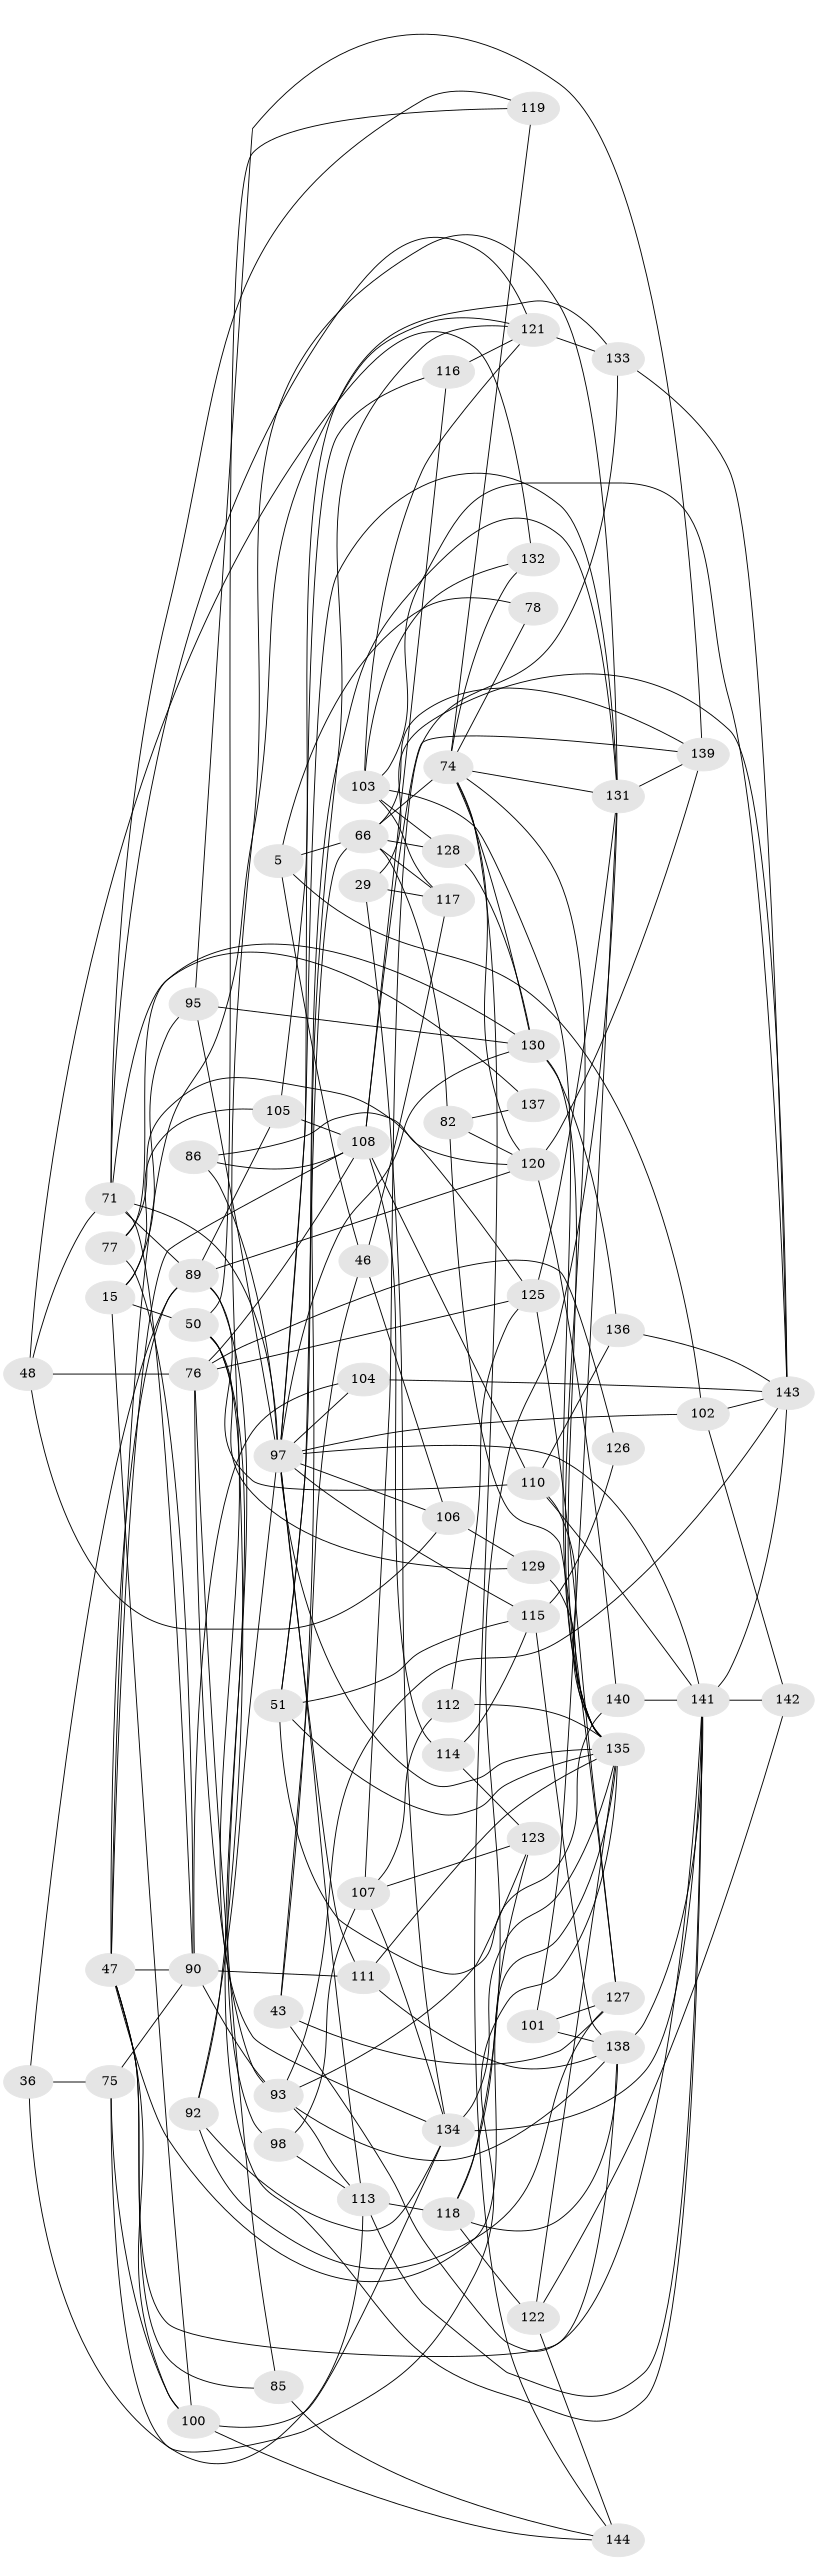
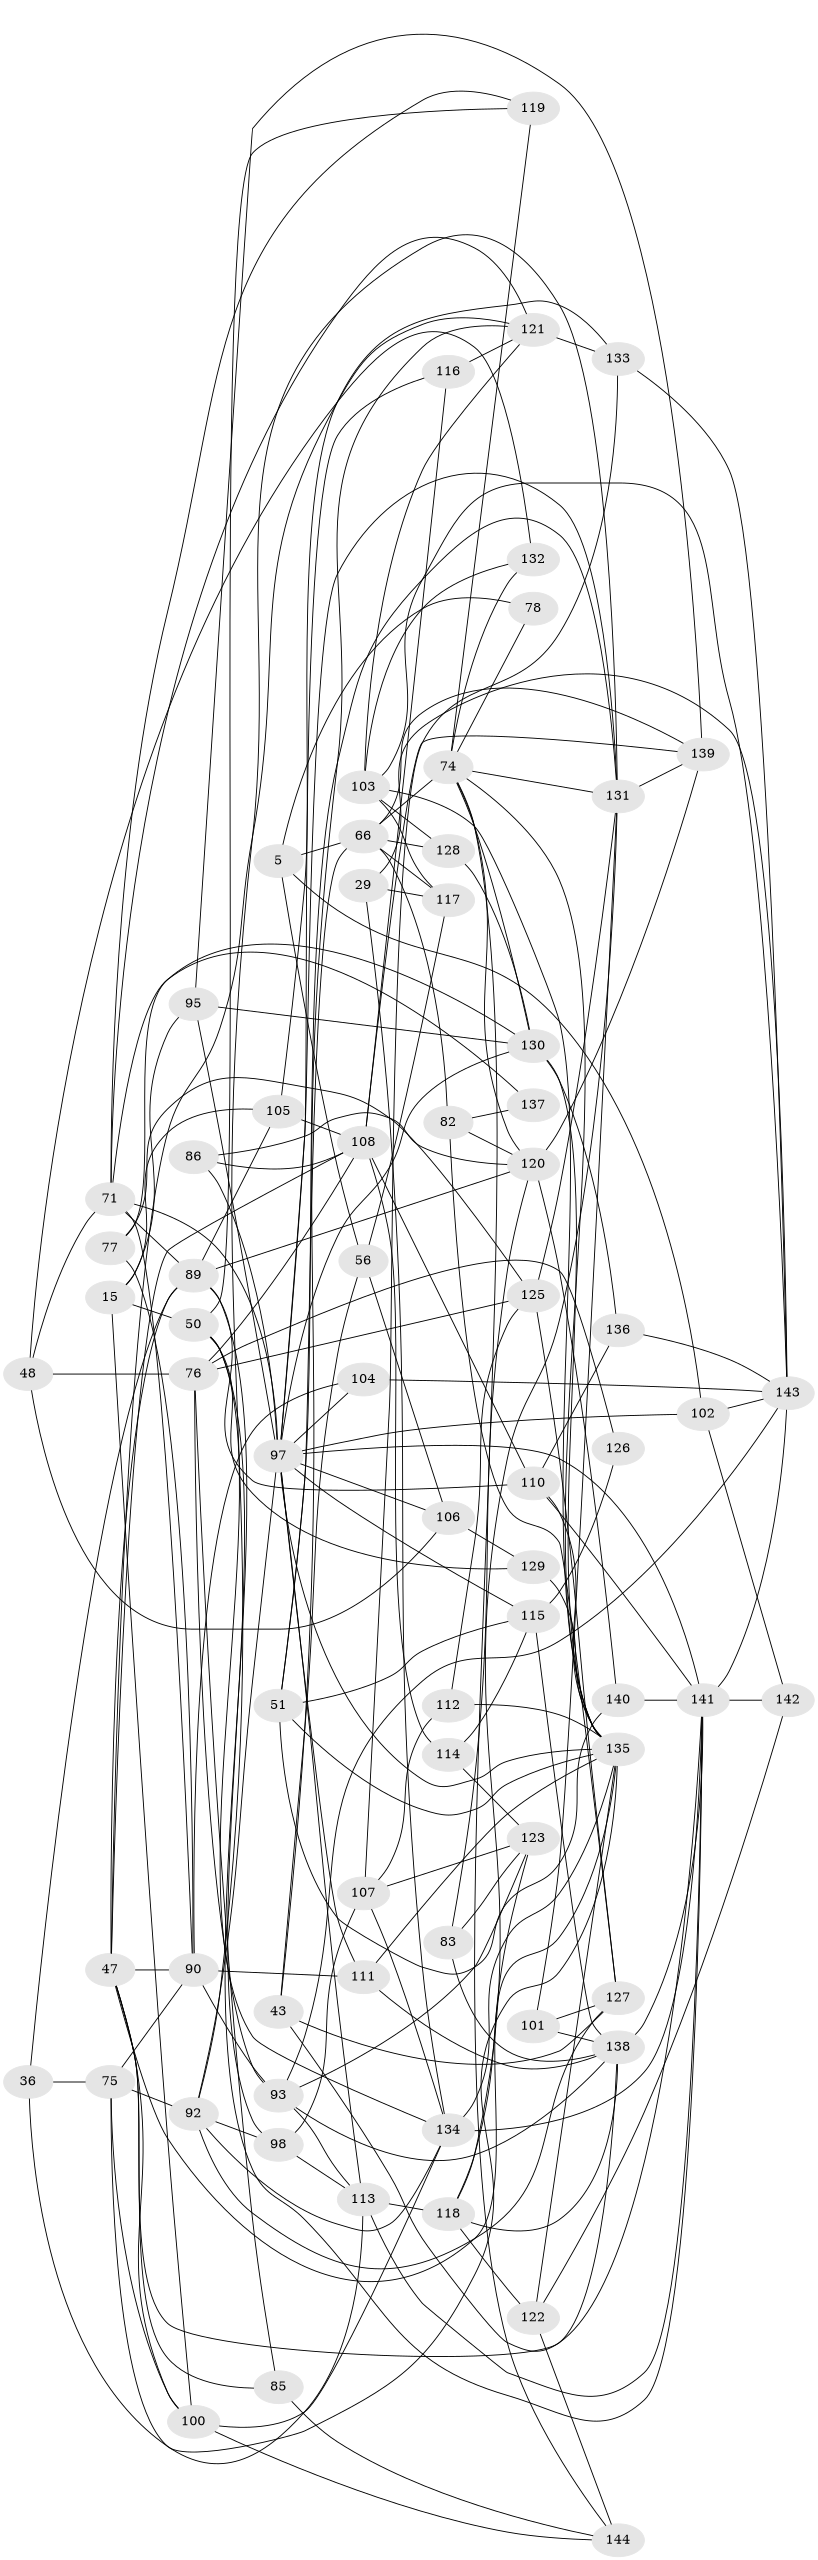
  graph {
    rankdir=LR
    node [color=gray90 style=filled]
    5
-   56 [label=46]
+   56
    66 [super="+6"]
    78
    102
    117
    106
    74 [super="+23"]
    82
    128 [super="+37"]
    139 [super="+38"]
    143 [super="+30+94+99"]
    142
    15
    50
    95 [super="+9"]
    100
    105 [super="+39"]
    134 [super="+26+42+88"]
    98
    119
    129
    97 [super="+68+54+63+40"]
    130 [super="+28+55"]
    144
    108 [super="+61"]
    133
    29 [super="+14"]
    141 [super="+31+58"]
    135 [super="+87+109"]
    36
    75
    89 [super="+84"]
    113 [super="+44"]
    90 [super="+67+72"]
    92 [super="+10+79"]
    120 [super="+91"]
    110 [super="+25+96"]
    118 [super="+13"]
    43
    121 [super="+70"]
    127 [super="+65"]
    47 [super="+33"]
    85
    138 [super="+80+124"]
    93 [super="+7"]
    104
    111 [super="+22"]
    116
    114
    48 [super="+32"]
    71 [super="+59"]
    76
    132
    137
    125
    126
    107 [super="+21"]
    51
    115 [super="+2+73+69"]
    131 [super="+49+20"]
    140
    136
    123
    77
+   83
    86 [super="+81"]
    112
    101
    103 [super="+64"]
    122
    5 -- 56
    5 -- 66
    5 -- 78
    5 -- 102
    56 -- 117
    56 -- 106
    66 -- 117
    66 -- 74
    66 -- 82
    66 -- 128
    66 -- 139
    102 -- 143
    102 -- 142
    106 -- 129
    74 -- 78
    74 -- 119
    74 -- 130
    74 -- 144
    74 -- 135 [weight=2]
    74 -- 120
    74 -- 132
    74 -- 131
    82 -- 120
    82 -- 127
    82 -- 137
    128 -- 130
    15 -- 50
    15 -- 95 [weight=2]
    15 -- 100
    15 -- 105
    50 -- 134
    50 -- 98
    50 -- 119
    50 -- 129
    95 -- 139
    95 -- 97
    95 -- 130
    100 -- 134
    100 -- 144
    105 -- 108
    105 -- 133
    134 -- 141
    134 -- 135 [weight=2]
    98 -- 113
    98 -- 107
    129 -- 135
    97 -- 102
    97 -- 106
    97 -- 130
    97 -- 141 [weight=2]
    97 -- 135 [weight=2]
    97 -- 113
    97 -- 104
    97 -- 111
    97 -- 116
    97 -- 115 [weight=3]
    97 -- 131
    130 -- 135
    130 -- 136
    108 -- 139
    108 -- 110 [weight=2]
    108 -- 116
    108 -- 114
    133 -- 143
    29 -- 117 [weight=2]
    29 -- 143
    29 -- 134
    141 -- 143 [weight=3]
    141 -- 142 [weight=4]
    36 -- 75
    36 -- 89
    36 -- 113
    75 -- 100
    75 -- 135
    75 -- 90 [weight=3]
+   75 -- 92
    89 -- 105 [weight=2]
    89 -- 141
    89 -- 120
    89 -- 110
    113 -- 141
    113 -- 118
    90 -- 93 [weight=2]
    90 -- 104 [weight=2]
    90 -- 111 [weight=2]
    92 -- 134 [weight=2]
+   92 -- 98
    92 -- 97
    92 -- 127
    92 -- 131 [weight=2]
    120 -- 139
    120 -- 140
    110 -- 141 [weight=2]
    110 -- 135
    110 -- 136
    118 -- 138
    118 -- 131
    118 -- 123
    118 -- 122
    43 -- 56
    43 -- 141
    43 -- 121
    43 -- 127
    121 -- 133
    47 -- 100
    47 -- 108
    47 -- 135
    47 -- 89
    47 -- 90
    47 -- 121 [weight=2]
    47 -- 85
    47 -- 138
    85 -- 144
    138 -- 141 [weight=3]
    93 -- 143
    93 -- 113 [weight=2]
    93 -- 138
    93 -- 123
    104 -- 143
    111 -- 135
    111 -- 138
    116 -- 121
    114 -- 115
    114 -- 123
    48 -- 106
    48 -- 71
    48 -- 76 [weight=2]
    48 -- 132
    71 -- 119
    71 -- 97 [weight=3]
    71 -- 89
    71 -- 90
    71 -- 121
    71 -- 137
    76 -- 108 [weight=2]
    76 -- 85
    76 -- 93
    76 -- 125
    76 -- 126
    125 -- 127
    125 -- 131
    107 -- 134
    107 -- 133
    107 -- 123
    107 -- 112
    51 -- 66 [weight=2]
    51 -- 135 [weight=2]
    51 -- 115
    51 -- 131
    51 -- 140
    115 -- 138 [weight=2]
    115 -- 126
    131 -- 139
    140 -- 141
    136 -- 143
    77 -- 130
    77 -- 90
    77 -- 125
+   83 -- 120
+   83 -- 138
+   83 -- 123
    86 -- 97
    86 -- 108
    86 -- 120
    112 -- 135
    112 -- 125
    101 -- 127
    101 -- 138
    101 -- 131
    103 -- 117
    103 -- 128
    103 -- 143
    103 -- 135 [weight=2]
    103 -- 121
    103 -- 132
    122 -- 142
    122 -- 144
    122 -- 135
  }
